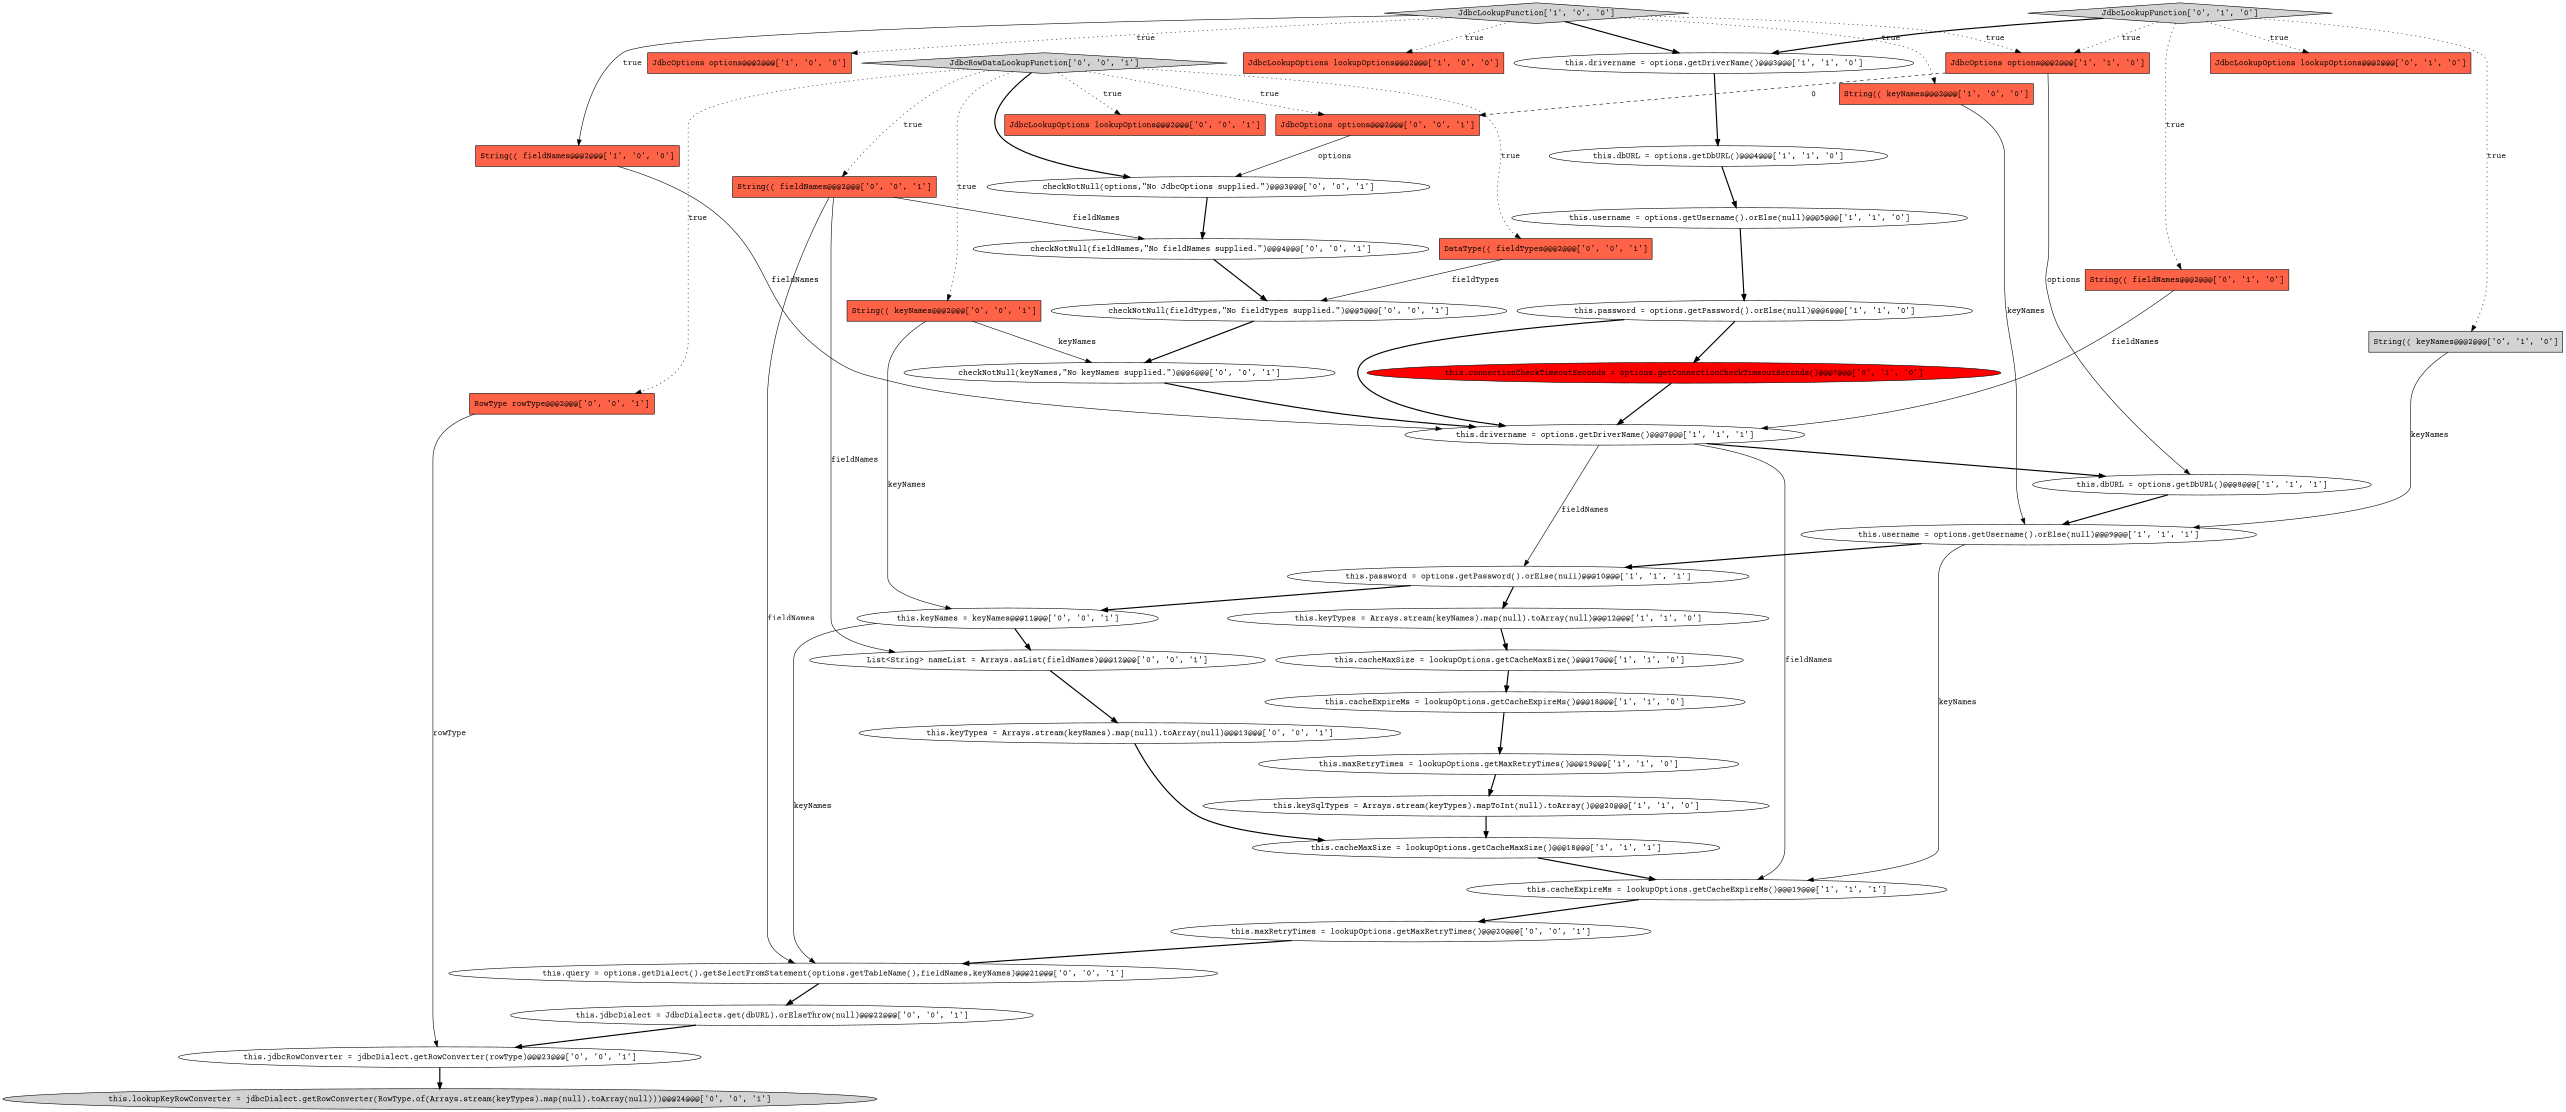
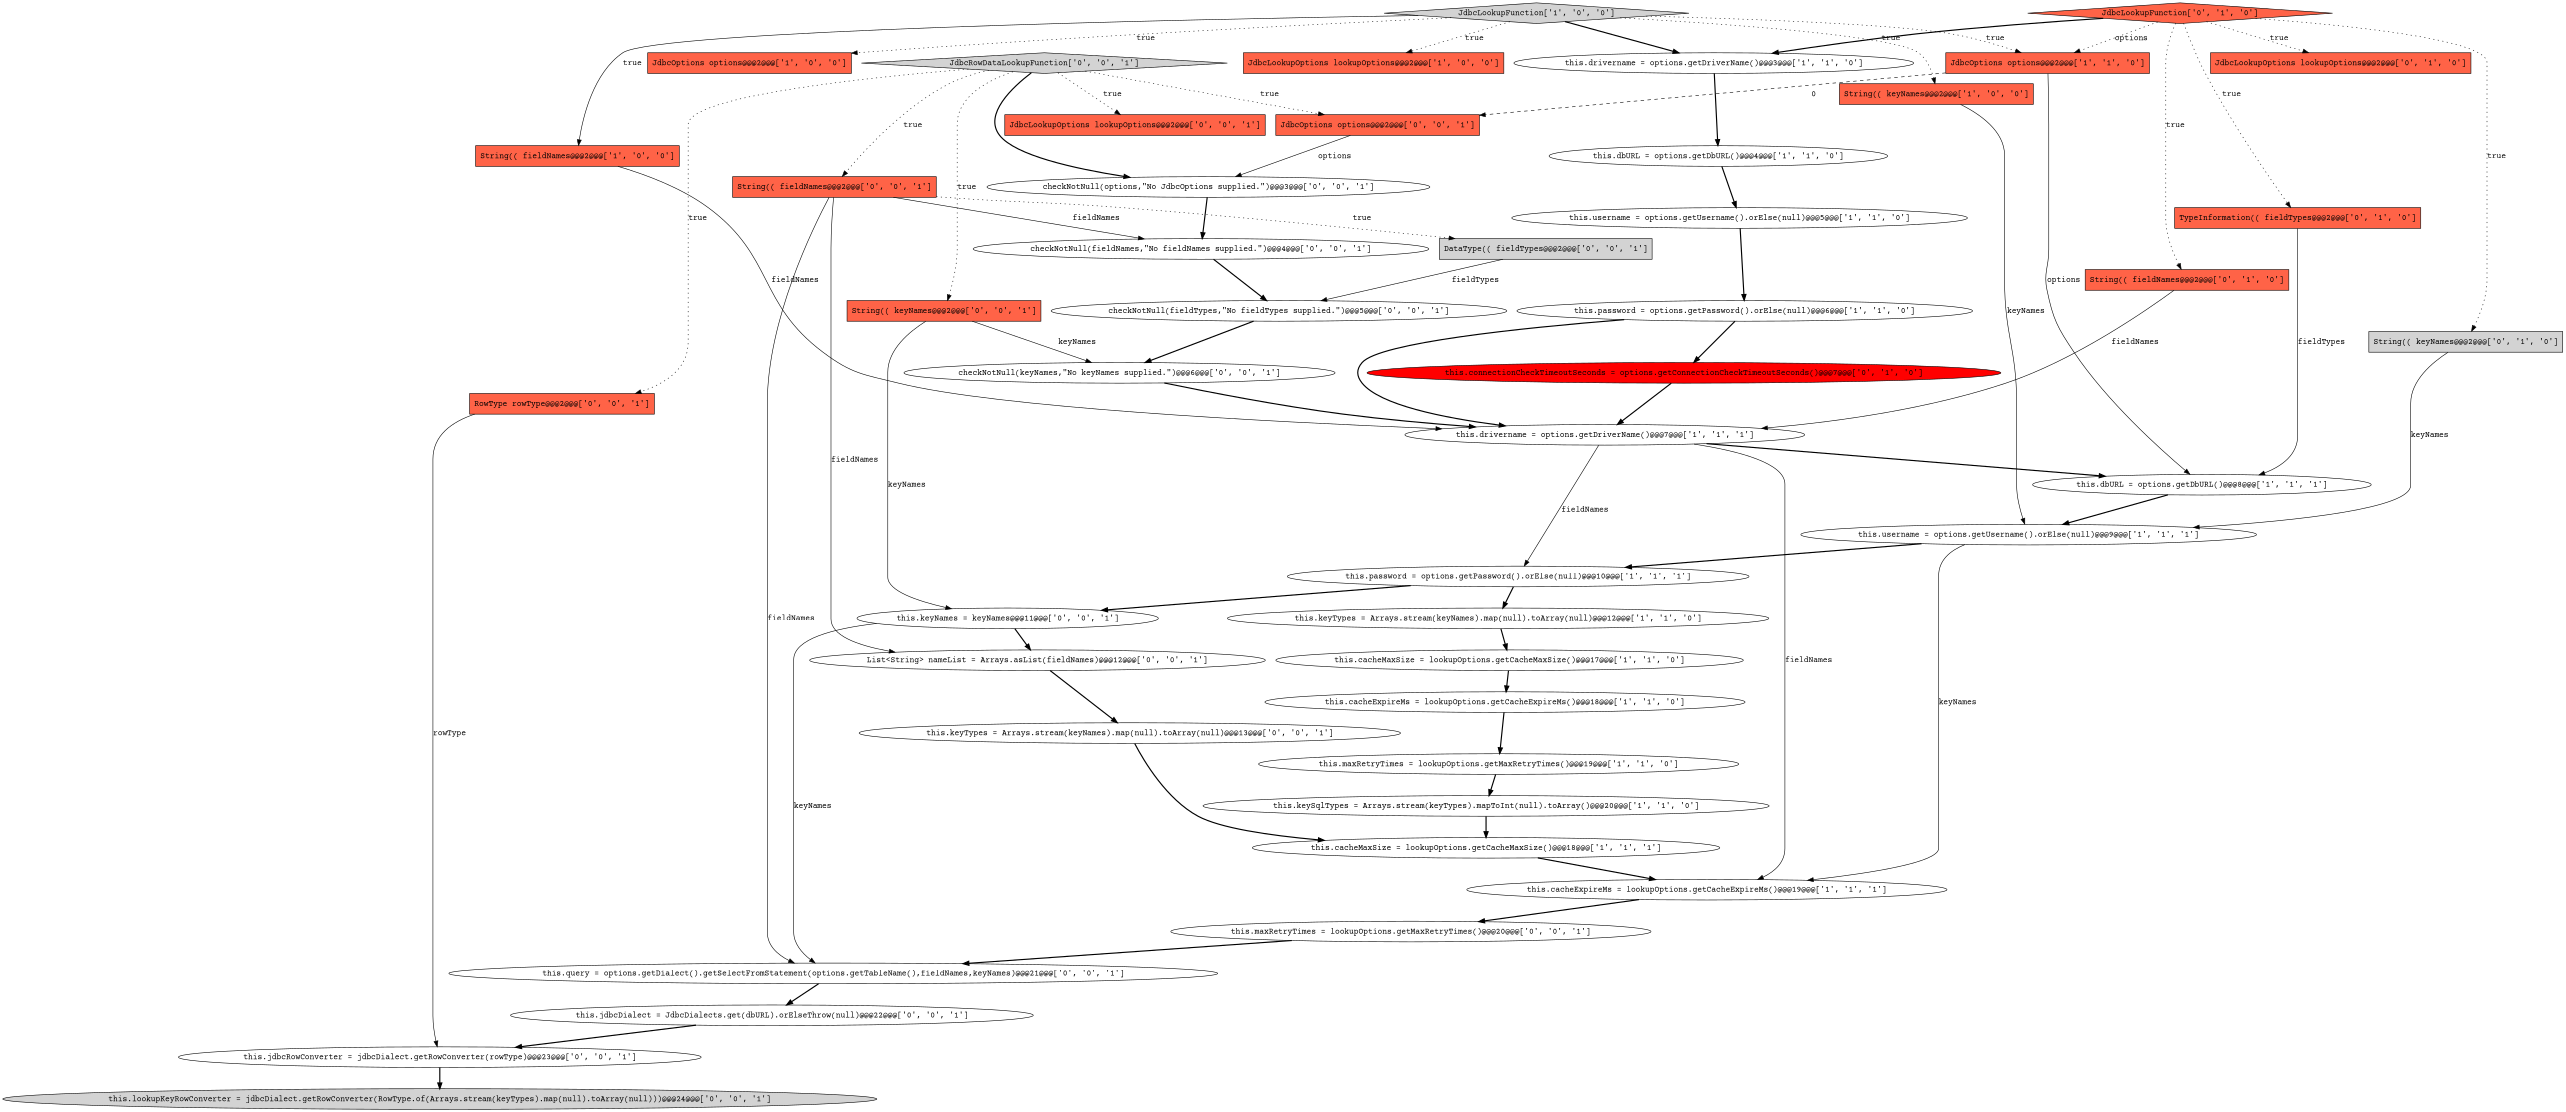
  digraph {
    fontname="Courier Prime"
    node [fillcolor=white fontname="Courier Prime" shape=ellipse style=filled]
    edge [fontname="Courier Prime" style=bold]
    n1 [label="this.keyTypes = Arrays.stream(keyNames).map(null).toArray(null)@@@13@@@['0', '0', '1']"]
    n2 [label="this.cacheMaxSize = lookupOptions.getCacheMaxSize()@@@18@@@['1', '1', '1']"]
    n3 [label="this.cacheExpireMs = lookupOptions.getCacheExpireMs()@@@19@@@['1', '1', '1']"]
    n4 [label="this.maxRetryTimes = lookupOptions.getMaxRetryTimes()@@@20@@@['0', '0', '1']"]
    n5 [label="this.query = options.getDialect().getSelectFromStatement(options.getTableName(),fieldNames,keyNames)@@@21@@@['0', '0', '1']"]
    n6 [label="this.jdbcDialect = JdbcDialects.get(dbURL).orElseThrow(null)@@@22@@@['0', '0', '1']"]
    n7 [label="this.keySqlTypes = Arrays.stream(keyTypes).mapToInt(null).toArray()@@@20@@@['1', '1', '0']"]
    n8 [fillcolor=tomato label="JdbcLookupOptions lookupOptions@@@2@@@['1', '0', '0']" shape=box]
    n9 [label="this.dbURL = options.getDbURL()@@@8@@@['1', '1', '1']"]
    n10 [label="this.username = options.getUsername().orElse(null)@@@9@@@['1', '1', '1']"]
    n11 [label="this.password = options.getPassword().orElse(null)@@@10@@@['1', '1', '1']"]
    n12 [fillcolor=red label="this.connectionCheckTimeoutSeconds = options.getConnectionCheckTimeoutSeconds()@@@7@@@['0', '1', '0']"]
    n13 [label="this.drivername = options.getDriverName()@@@7@@@['1', '1', '1']"]
    n14 [label="checkNotNull(fieldTypes,\"No fieldTypes supplied.\")@@@5@@@['0', '0', '1']"]
    n15 [label="checkNotNull(keyNames,\"No keyNames supplied.\")@@@6@@@['0', '0', '1']"]
    n16 [fillcolor=tomato label="String(( fieldNames@@@2@@@['1', '0', '0']" shape=box]
    n17 [label="checkNotNull(options,\"No JdbcOptions supplied.\")@@@3@@@['0', '0', '1']"]
    n18 [label="checkNotNull(fieldNames,\"No fieldNames supplied.\")@@@4@@@['0', '0', '1']"]
    n19 [fillcolor=lightgray label="this.lookupKeyRowConverter = jdbcDialect.getRowConverter(RowType.of(Arrays.stream(keyTypes).map(null).toArray(null)))@@@24@@@['0', '0', '1']"]
    n20 [label="this.cacheExpireMs = lookupOptions.getCacheExpireMs()@@@18@@@['1', '1', '0']"]
    n21 [label="this.maxRetryTimes = lookupOptions.getMaxRetryTimes()@@@19@@@['1', '1', '0']"]
    n22 [fillcolor=tomato label="RowType rowType@@@2@@@['0', '0', '1']" shape=box]
    n23 [label="this.jdbcRowConverter = jdbcDialect.getRowConverter(rowType)@@@23@@@['0', '0', '1']"]
    n24 [fillcolor=tomato label="JdbcOptions options@@@2@@@['1', '1', '0']" shape=box]
    n25 [fillcolor=tomato label="JdbcOptions options@@@2@@@['0', '0', '1']" shape=box]
+   n26 [fillcolor=tomato label="TypeInformation(( fieldTypes@@@2@@@['0', '1', '0']" shape=box]
    n27 [fillcolor=tomato label="String(( keyNames@@@2@@@['1', '0', '0']" shape=box]
    n28 [label="List<String> nameList = Arrays.asList(fieldNames)@@@12@@@['0', '0', '1']"]
    n29 [fillcolor=tomato label="String(( fieldNames@@@2@@@['0', '1', '0']" shape=box]
    n30 [label="this.cacheMaxSize = lookupOptions.getCacheMaxSize()@@@17@@@['1', '1', '0']"]
-   n31 [fillcolor=lightgray label="JdbcLookupFunction['0', '1', '0']" shape=diamond]
+   n31 [fillcolor=tomato label="JdbcLookupFunction['0', '1', '0']" shape=diamond]
    n32 [label="this.drivername = options.getDriverName()@@@3@@@['1', '1', '0']"]
    n33 [fillcolor=tomato label="JdbcLookupOptions lookupOptions@@@2@@@['0', '1', '0']" shape=box]
    n34 [fillcolor=lightgray label="String(( keyNames@@@2@@@['0', '1', '0']" shape=box]
    n35 [label="this.dbURL = options.getDbURL()@@@4@@@['1', '1', '0']"]
    n36 [fillcolor=tomato label="String(( keyNames@@@2@@@['0', '0', '1']" shape=box]
    n37 [label="this.keyNames = keyNames@@@11@@@['0', '0', '1']"]
    n38 [label="this.password = options.getPassword().orElse(null)@@@6@@@['1', '1', '0']"]
    n39 [fillcolor=tomato label="JdbcOptions options@@@2@@@['1', '0', '0']" shape=box]
-   n40 [fillcolor=tomato label="DataType(( fieldTypes@@@2@@@['0', '0', '1']" shape=box]
+   n40 [fillcolor=lightgray label="DataType(( fieldTypes@@@2@@@['0', '0', '1']" shape=box]
    n41 [fillcolor=lightgray label="JdbcRowDataLookupFunction['0', '0', '1']" shape=diamond]
    n42 [fillcolor=tomato label="String(( fieldNames@@@2@@@['0', '0', '1']" shape=box]
    n43 [fillcolor=tomato label="JdbcLookupOptions lookupOptions@@@2@@@['0', '0', '1']" shape=box]
    n44 [label="this.keyTypes = Arrays.stream(keyNames).map(null).toArray(null)@@@12@@@['1', '1', '0']"]
    n45 [label="this.username = options.getUsername().orElse(null)@@@5@@@['1', '1', '0']"]
    n46 [fillcolor=lightgray label="JdbcLookupFunction['1', '0', '0']" shape=diamond]
    n1 -> n2
    n2 -> n3
    n3 -> n4
    n4 -> n5
    n5 -> n6
    n6 -> n23
    n7 -> n2
    n9 -> n10
    n10 -> n3 [label=keyNames style=solid]
    n10 -> n11
    n11 -> n37
    n11 -> n44
    n12 -> n13
    n13 -> n3 [label=fieldNames style=solid]
    n13 -> n9
    n13 -> n11 [label=fieldNames style=solid]
    n14 -> n15
    n15 -> n13
    n16 -> n13 [label=fieldNames style=solid]
    n17 -> n18
    n18 -> n14
    n20 -> n21
    n21 -> n7
    n22 -> n23 [label=rowType style=solid]
    n23 -> n19
    n24 -> n9 [label=options style=solid]
    n24 -> n25 [label=0 style=dashed]
    n25 -> n17 [label=options style=solid]
+   n26 -> n9 [label=fieldTypes style=solid]
    n27 -> n10 [label=keyNames style=solid]
    n28 -> n1
    n29 -> n13 [label=fieldNames style=solid]
    n30 -> n20
-   n31 -> n24 [label=true style=dotted]
+   n31 -> n24 [label=options style=dotted]
+   n31 -> n26 [label=true style=dotted]
    n31 -> n29 [label=true style=dotted]
    n31 -> n32
    n31 -> n33 [label=true style=dotted]
    n31 -> n34 [label=true style=dotted]
    n32 -> n35
    n34 -> n10 [label=keyNames style=solid]
    n35 -> n45
    n36 -> n15 [label=keyNames style=solid]
    n36 -> n37 [label=keyNames style=solid]
    n37 -> n5 [label=keyNames style=solid]
    n37 -> n28
    n38 -> n12
    n38 -> n13
    n40 -> n14 [label=fieldTypes style=solid]
    n41 -> n17
    n41 -> n22 [label=true style=dotted]
    n41 -> n25 [label=true style=dotted]
    n41 -> n36 [label=true style=dotted]
-   n41 -> n40 [label=true style=dotted]
+   n42 -> n40 [label=true style=dotted]
    n41 -> n42 [label=true style=dotted]
    n41 -> n43 [label=true style=dotted]
    n42 -> n5 [label=fieldNames style=solid]
    n42 -> n18 [label=fieldNames style=solid]
    n42 -> n28 [label=fieldNames style=solid]
    n44 -> n30
    n45 -> n38
    n46 -> n8 [label=true style=dotted]
    n46 -> n16 [label=true style=solid]
    n46 -> n24 [label=true style=dotted]
    n46 -> n27 [label=true style=dotted]
    n46 -> n32
    n46 -> n39 [label=true style=dotted]
  }
